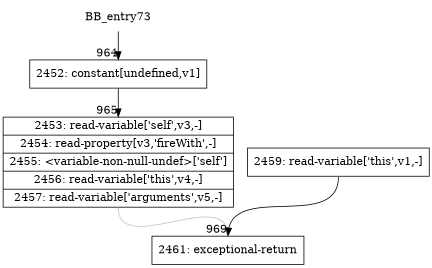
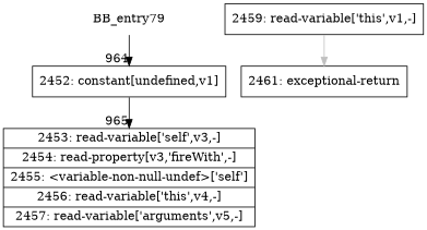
  digraph {
    rankdir=TD
    node [shape=record]
    edge [headport=n tailport=s]
-   BB_entry73 [shape=none]
+   BB_entry73 [shape=none label=BB_entry79]
    n2 [label="{2452: constant[undefined,v1]}"]
    n3 [label="{2453: read-variable['self',v3,-]|2454: read-property[v3,'fireWith',-]|2455: \<variable-non-null-undef\>['self']|2456: read-variable['this',v4,-]|2457: read-variable['arguments',v5,-]}"]
    n4 [label="{2461: exceptional-return}"]
    n5 [label="{2459: read-variable['this',v1,-]}"]
    BB_entry73 -> n2 [headlabel="    964"]
    n2 -> n3 [headlabel="      965"]
-   n3 -> n4 [color=gray headlabel="      969"]
-   n5 -> n4 [color=black]
+   n5 -> n4 [color=gray]
  }
